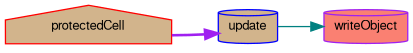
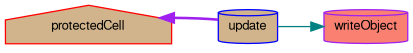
  digraph {
    rankdir=LR
    node [fillcolor=tan fontname=FreeSans fontsize=10 shape=cylinder style=filled]
    edge [fontname=FreeSans fontsize=10 labelfontname=FreeSans labelfontsize=10]
    n1 [color=red fontcolor=black height=0.2 label=protectedCell shape=house width=0.4]
    n2 [color=blue height=0.2 label=update width=0.4]
    n3 [color=purple fillcolor=salmon height=0.2 label=writeObject width=0.4]
-   n1 -> n2 [color=purple style=bold]
+   n2 -> n1 [color=purple style=bold]
    n2 -> n3 [color=teal style=solid]
  }
